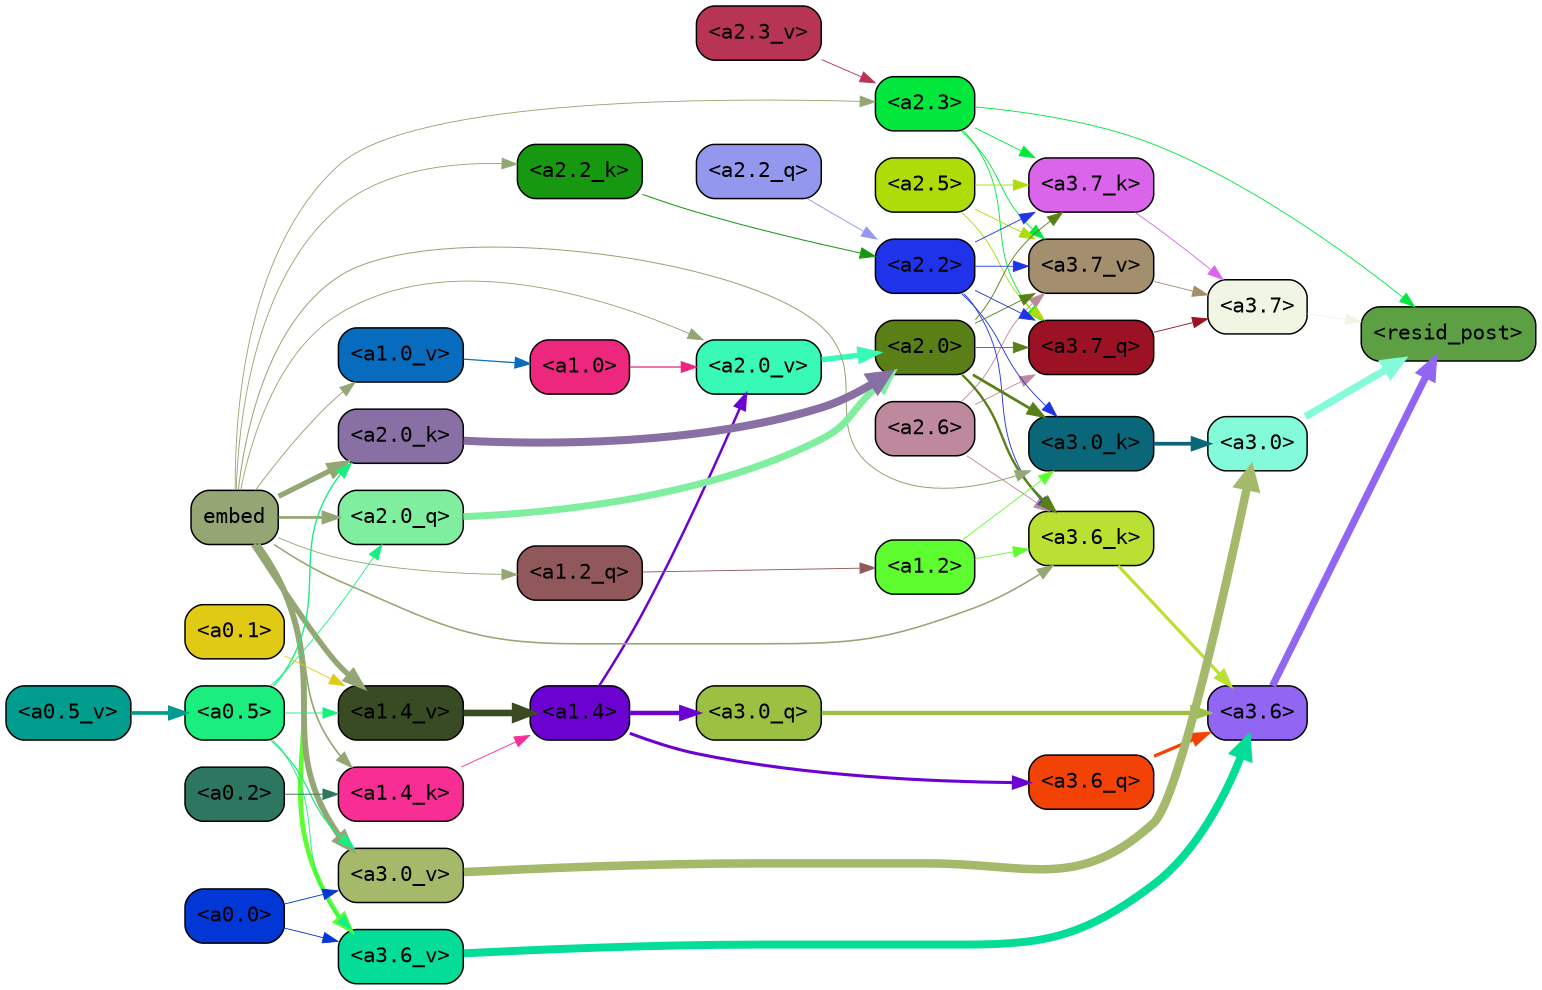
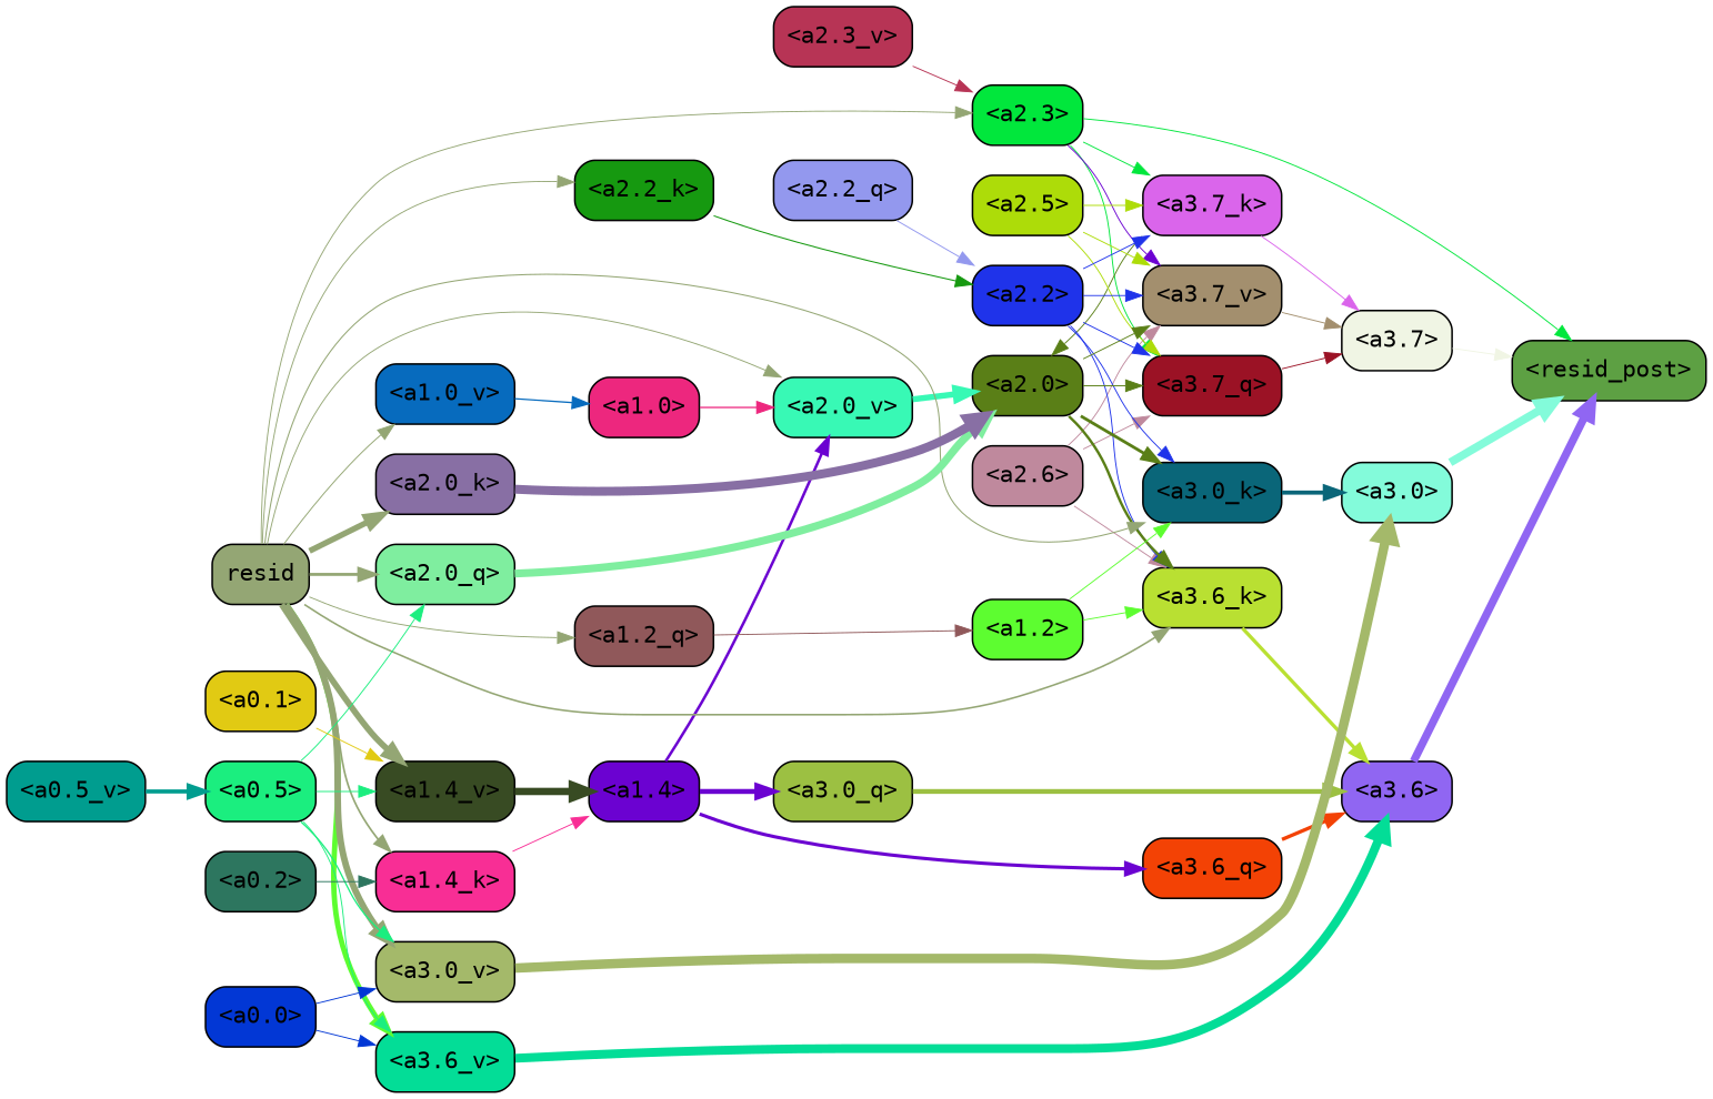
  strict digraph {
    fontname="DejaVu Sans Mono"
    rankdir=LR
    splines=true
    node [color=black fontname="DejaVu Sans Mono" shape=box style="filled, rounded"]
    edge [color="#94a674" fontname="DejaVu Sans Mono" penwidth=0.6]
    "<a3.7>" [fillcolor="#f0f5e4"]
    "<resid_post>" [fillcolor="#5da043"]
    "<a3.6>" [fillcolor="#9066f2"]
    "<a3.0>" [fillcolor="#83fbda"]
    "<a2.3>" [fillcolor="#01e73c"]
    "<a3.7_q>" [fillcolor="#9b1225"]
    "<a3.7_k>" [fillcolor="#da65eb"]
    "<a3.7_v>" [fillcolor="#a38f6e"]
    "<a3.6_q>" [fillcolor="#f34205"]
    "<a3.0_q>" [fillcolor="#9cc042"]
    "<a3.6_k>" [fillcolor="#b9e032"]
    "<a3.0_k>" [fillcolor="#0a6679"]
    "<a3.6_v>" [fillcolor="#03dd97"]
    "<a3.0_v>" [fillcolor="#a4b96a"]
    "<a2.6>" [fillcolor="#bf899d"]
    "<a2.5>" [fillcolor="#addc09"]
    "<a2.2>" [fillcolor="#1f33ea"]
    "<a2.0>" [fillcolor="#5a7f17"]
    "<a1.4>" [fillcolor="#6b02d1"]
    "<a2.0_v>" [fillcolor="#38f9b5"]
    "<a1.2>" [fillcolor="#5dfd30"]
-   embed [fillcolor="#94a674"]
+   embed [fillcolor="#94a674" label=resid]
    "<a2.0_q>" [fillcolor="#7fee9f"]
    "<a2.2_k>" [fillcolor="#169910"]
    "<a2.0_k>" [fillcolor="#886fa4"]
    "<a1.2_q>" [fillcolor="#90585a"]
    "<a1.4_k>" [fillcolor="#f82e95"]
    "<a1.4_v>" [fillcolor="#384b23"]
    "<a1.0_v>" [fillcolor="#076bbe"]
    "<a1.0>" [fillcolor="#ed277e"]
    "<a0.5>" [fillcolor="#1bee7f"]
    "<a0.0>" [fillcolor="#0237d5"]
    "<a2.2_q>" [fillcolor="#9398ee"]
    "<a2.3_v>" [fillcolor="#b73455"]
    "<a0.2>" [fillcolor="#2d765f"]
    "<a0.1>" [fillcolor="#e1ca13"]
    "<a0.5_v>" [fillcolor="#009d8f"]
    "<a3.7>" -> "<resid_post>" [color="#f0f5e4"]
    "<a3.6>" -> "<resid_post>" [color="#9066f2" penwidth=4.751592040061951]
    "<a3.0>" -> "<resid_post>" [color="#83fbda" penwidth=4.904066681861877]
    "<a2.3>" -> "<resid_post>" [color="#01e73c"]
    "<a2.3>" -> "<a3.7_q>" [color="#01e73c"]
    "<a2.3>" -> "<a3.7_k>" [color="#01e73c"]
-   "<a2.3>" -> "<a3.7_v>" [color="#01e73c"]
+   "<a2.3>" -> "<a3.7_v>" [color="#6b02d1"]
    "<a3.7_q>" -> "<a3.7>" [color="#9b1225"]
    "<a3.7_k>" -> "<a3.7>" [color="#da65eb"]
    "<a3.7_v>" -> "<a3.7>" [color="#a38f6e"]
    "<a3.6_q>" -> "<a3.6>" [color="#f34205" penwidth=2.160832464694977]
    "<a3.0_q>" -> "<a3.6>" [color="#9cc042" penwidth=2.870753765106201]
    "<a3.6_k>" -> "<a3.6>" [color="#b9e032" penwidth=2.13908451795578]
    "<a3.0_k>" -> "<a3.0>" [color="#0a6679" penwidth=2.520303964614868]
    "<a3.6_v>" -> "<a3.6>" [color="#03dd97" penwidth=5.297133803367615]
    "<a3.0_v>" -> "<a3.0>" [color="#a4b96a" penwidth=5.680712580680847]
    "<a2.6>" -> "<a3.7_q>" [color="#bf899d"]
    "<a2.6>" -> "<a3.7_v>" [color="#bf899d"]
    "<a2.6>" -> "<a3.6_k>" [color="#bf899d"]
    "<a2.5>" -> "<a3.7_q>" [color="#addc09"]
    "<a2.5>" -> "<a3.7_k>" [color="#addc09"]
    "<a2.5>" -> "<a3.7_v>" [color="#addc09"]
    "<a2.2>" -> "<a3.7_q>" [color="#1f33ea"]
    "<a2.2>" -> "<a3.7_k>" [color="#1f33ea"]
    "<a2.2>" -> "<a3.7_v>" [color="#1f33ea"]
    "<a2.2>" -> "<a3.6_k>" [color="#1f33ea"]
    "<a2.2>" -> "<a3.0_k>" [color="#1f33ea"]
    "<a2.0>" -> "<a3.7_q>" [color="#5a7f17"]
-   "<a2.0>" -> "<a3.7_k>" [color="#5a7f17"]
+   "<a3.7_k>" -> "<a2.0>" [color="#5a7f17"]
    "<a2.0>" -> "<a3.7_v>" [color="#5a7f17"]
    "<a2.0>" -> "<a3.6_k>" [color="#5a7f17" penwidth=1.5897698998451233]
    "<a2.0>" -> "<a3.0_k>" [color="#5a7f17" penwidth=1.8405593037605286]
    "<a1.4>" -> "<a3.6_q>" [color="#6b02d1" penwidth=2.038943290710449]
    "<a1.4>" -> "<a3.0_q>" [color="#6b02d1" penwidth=2.9756359085440636]
    "<a1.4>" -> "<a2.0_v>" [color="#6b02d1" penwidth=1.6503054380882531]
    "<a2.0_v>" -> "<a2.0>" [color="#38f9b5" penwidth=3.5938978791236877]
    "<a1.2>" -> "<a3.6_k>" [color="#5dfd30"]
    "<a1.2>" -> "<a3.0_k>" [color="#5dfd30"]
    embed -> "<a2.3>"
    embed -> "<a3.6_k>" [penwidth=1.046662151813507]
    embed -> "<a3.0_k>" [penwidth=0.6800519227981567]
    embed -> "<a3.6_v>" [color="#5dfd30" penwidth=3.1840110421180725]
    embed -> "<a3.0_v>" [penwidth=3.9005755856633186]
    embed -> "<a2.0_v>"
    embed -> "<a2.0_q>" [penwidth=1.85904461145401]
    embed -> "<a2.2_k>"
    embed -> "<a2.0_k>" [penwidth=3.5012558698654175]
    embed -> "<a1.2_q>"
    embed -> "<a1.4_k>" [penwidth=1.109577551484108]
    embed -> "<a1.4_v>" [penwidth=3.6756038665771484]
    embed -> "<a1.0_v>" [penwidth=0.6254805326461792]
    "<a2.0_q>" -> "<a2.0>" [color="#7fee9f" penwidth=4.690633252263069]
    "<a2.2_k>" -> "<a2.2>" [color="#169910" penwidth=0.6862771511077881]
    "<a2.0_k>" -> "<a2.0>" [color="#886fa4" penwidth=5.3401959836483]
    "<a1.2_q>" -> "<a1.2>" [color="#90585a"]
    "<a1.4_k>" -> "<a1.4>" [color="#f82e95"]
    "<a1.4_v>" -> "<a1.4>" [color="#384b23" penwidth=4.380064785480499]
    "<a1.0_v>" -> "<a1.0>" [color="#076bbe" penwidth=0.8271287679672241]
    "<a1.0>" -> "<a2.0_v>" [color="#ed277e" penwidth=0.8279995210468769]
    "<a0.5>" -> "<a3.6_v>" [color="#1bee7f"]
    "<a0.5>" -> "<a3.0_v>" [color="#1bee7f" penwidth=0.8493617177009583]
    "<a0.5>" -> "<a2.0_q>" [color="#1bee7f"]
-   "<a0.5>" -> "<a2.0_k>" [color="#1bee7f" penwidth=0.9490888118743896]
    "<a0.5>" -> "<a1.4_v>" [color="#1bee7f" penwidth=0.6066105961799622]
    "<a0.0>" -> "<a3.6_v>" [color="#0237d5"]
    "<a0.0>" -> "<a3.0_v>" [color="#0237d5"]
    "<a2.2_q>" -> "<a2.2>" [color="#9398ee" penwidth=0.6160273104906082]
    "<a2.3_v>" -> "<a2.3>" [color="#b73455"]
    "<a0.2>" -> "<a1.4_k>" [color="#2d765f"]
    "<a0.1>" -> "<a1.4_v>" [color="#e1ca13"]
    "<a0.5_v>" -> "<a0.5>" [color="#009d8f" penwidth=2.4365723617374897]
  }
